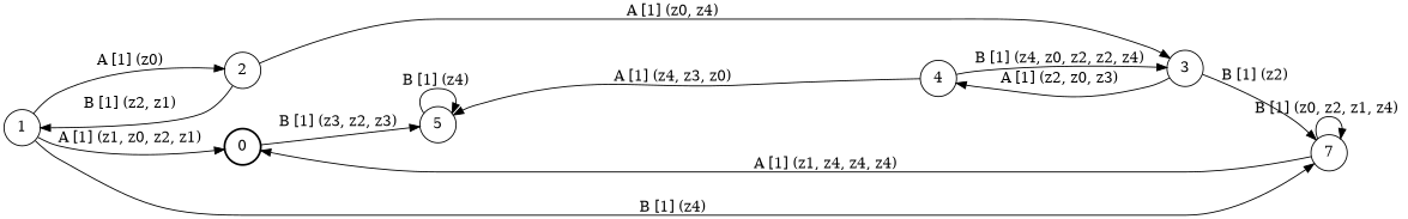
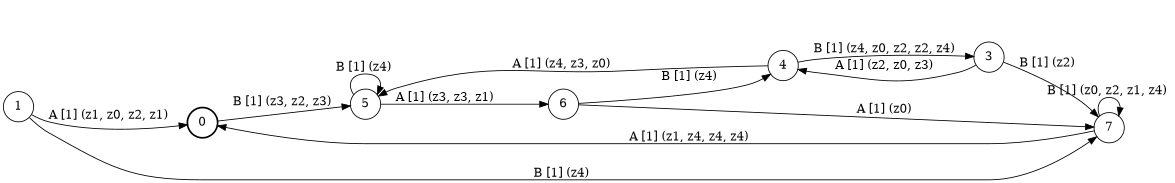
  digraph {
    rankdir=LR
    node [shape=circle]
    0 [style=bold]
    5
    1
-   2
    7
+   6
    3
    4
    0 -> 5 [label="B [1] (z3, z2, z3) "]
    5 -> 5 [label="B [1] (z4) "]
+   5 -> 6 [label="A [1] (z3, z3, z1) "]
    1 -> 0 [label="A [1] (z1, z0, z2, z1) "]
-   1 -> 2 [label="A [1] (z0) "]
    1 -> 7 [label="B [1] (z4) "]
-   2 -> 1 [label="B [1] (z2, z1) "]
-   2 -> 3 [label="A [1] (z0, z4) "]
    7 -> 0 [label="A [1] (z1, z4, z4, z4) "]
    7 -> 7 [label="B [1] (z0, z2, z1, z4) "]
+   6 -> 7 [label="A [1] (z0) "]
+   6 -> 4 [label="B [1] (z4) "]
    3 -> 7 [label="B [1] (z2) "]
    3 -> 4 [label="A [1] (z2, z0, z3) "]
    4 -> 5 [label="A [1] (z4, z3, z0) "]
    4 -> 3 [label="B [1] (z4, z0, z2, z2, z4) "]
  }
